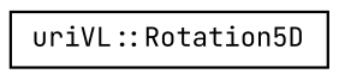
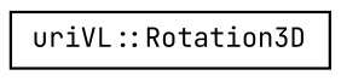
  digraph {
    rankdir=LR
    fontname="JetBrains Mono"
-   n1 [color=black fillcolor=white fontname="JetBrains Mono" fontsize=10 height=0.2 label="uriVL::Rotation5D" shape=record style=filled width=0.4]
+   n1 [color=black fillcolor=white fontname="JetBrains Mono" fontsize=10 height=0.2 label="uriVL::Rotation3D" shape=record style=filled width=0.4]
  }
